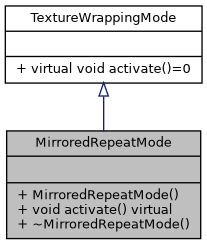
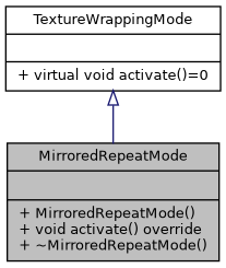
  digraph {
    node [color=black fontname=Helvetica fontsize=10 shape=record]
-   n1 [fillcolor=grey75 fontcolor=black height=0.2 label="{MirroredRepeatMode\n||+  MirroredRepeatMode()\l+ void activate() virtual\l+  ~MirroredRepeatMode()\l}" style=filled width=0.4]
+   n1 [fillcolor=grey75 fontcolor=black height=0.2 label="{MirroredRepeatMode\n||+  MirroredRepeatMode()\l+ void activate() override\l+  ~MirroredRepeatMode()\l}" style=filled width=0.4]
    n2 [height=0.2 label="{TextureWrappingMode\n||+ virtual void activate()=0\l}" width=0.4]
    n2 -> n1 [arrowtail=onormal color=midnightblue dir=back fontname=Helvetica fontsize=10 labelfontname=Helvetica labelfontsize=10 style=solid]
  }
